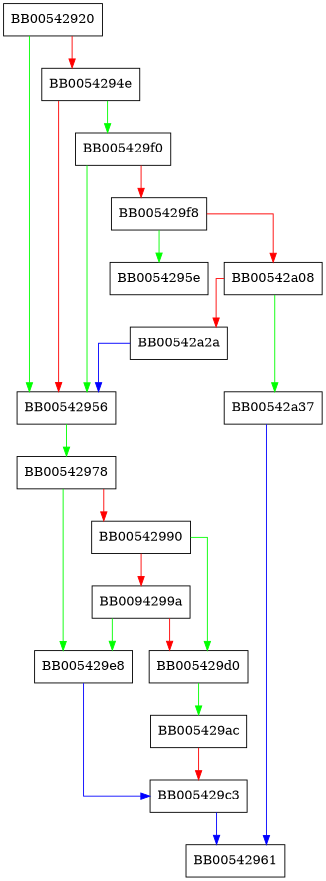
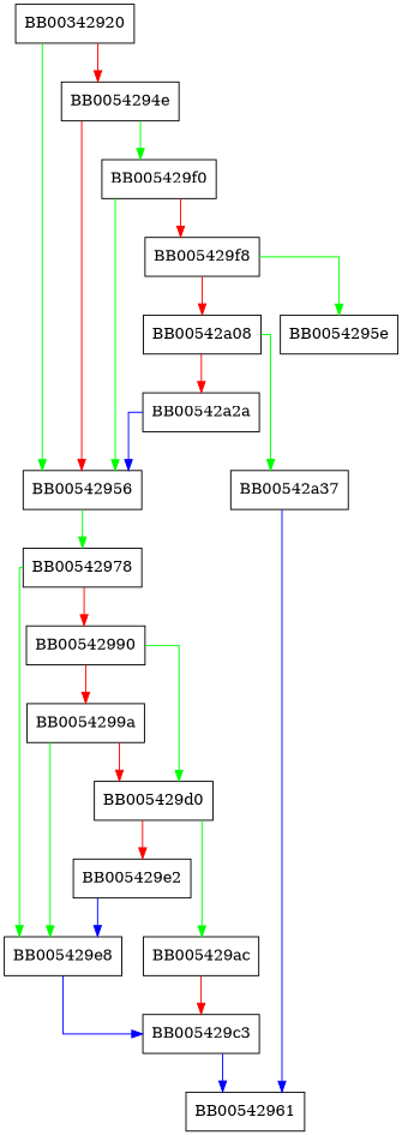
  digraph {
    splines=ortho
    node [shape=box]
    edge [color=green]
-   BB00542920
+   BB00542920 [label=BB00342920]
    BB00542956
    BB0054294e
    BB00542978
    BB005429f0
    BB005429e8
    BB00542990
    BB005429f8
    BB0054295e
    BB00542a08
    BB005429c3
    BB005429d0
-   BB0054299a [label=BB0094299a]
+   BB0054299a
    BB00542961
    BB005429ac
+   BB005429e2
    BB00542a37
    BB00542a2a
    BB00542920 -> BB00542956
    BB00542920 -> BB0054294e [color=red]
    BB00542956 -> BB00542978
    BB0054294e -> BB00542956 [color=red]
    BB0054294e -> BB005429f0
    BB00542978 -> BB005429e8
    BB00542978 -> BB00542990 [color=red]
    BB005429f0 -> BB00542956
    BB005429f0 -> BB005429f8 [color=red]
    BB005429e8 -> BB005429c3 [color=blue]
    BB00542990 -> BB005429d0
    BB00542990 -> BB0054299a [color=red]
    BB005429f8 -> BB0054295e
    BB005429f8 -> BB00542a08 [color=red]
    BB00542a08 -> BB00542a37
    BB00542a08 -> BB00542a2a [color=red]
    BB005429c3 -> BB00542961 [color=blue]
    BB005429d0 -> BB005429ac
+   BB005429d0 -> BB005429e2 [color=red]
    BB0054299a -> BB005429e8
    BB0054299a -> BB005429d0 [color=red]
    BB005429ac -> BB005429c3 [color=red]
+   BB005429e2 -> BB005429e8 [color=blue]
    BB00542a37 -> BB00542961 [color=blue]
    BB00542a2a -> BB00542956 [color=blue]
  }
